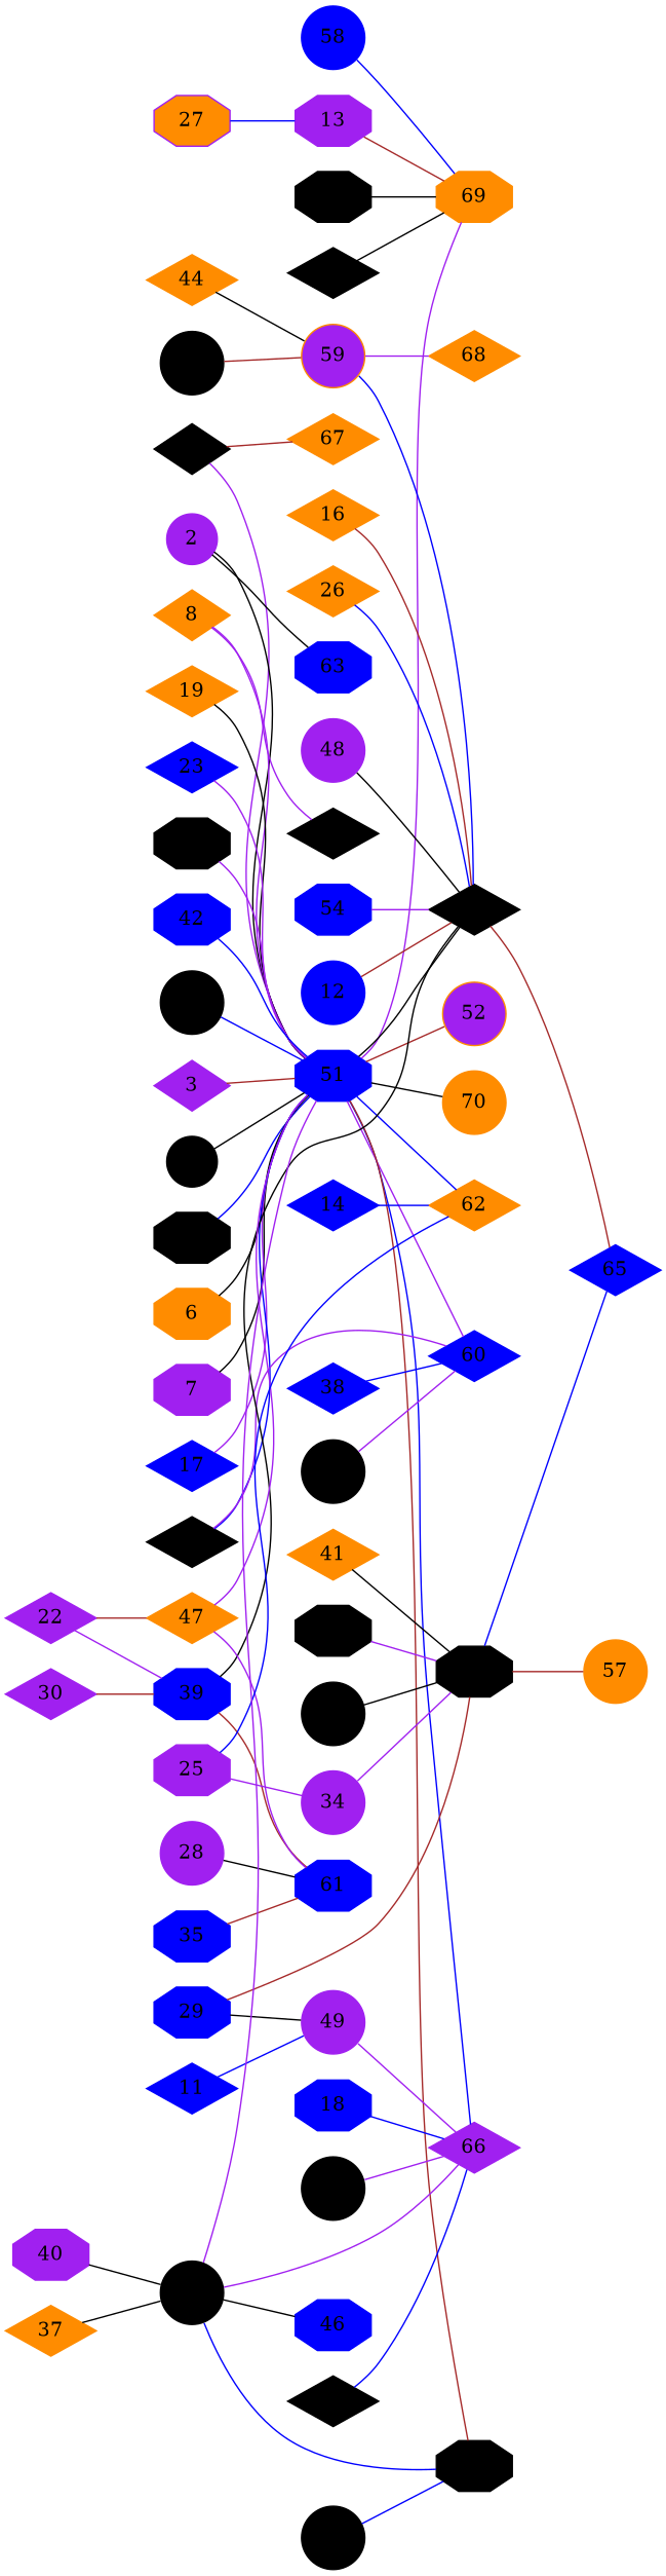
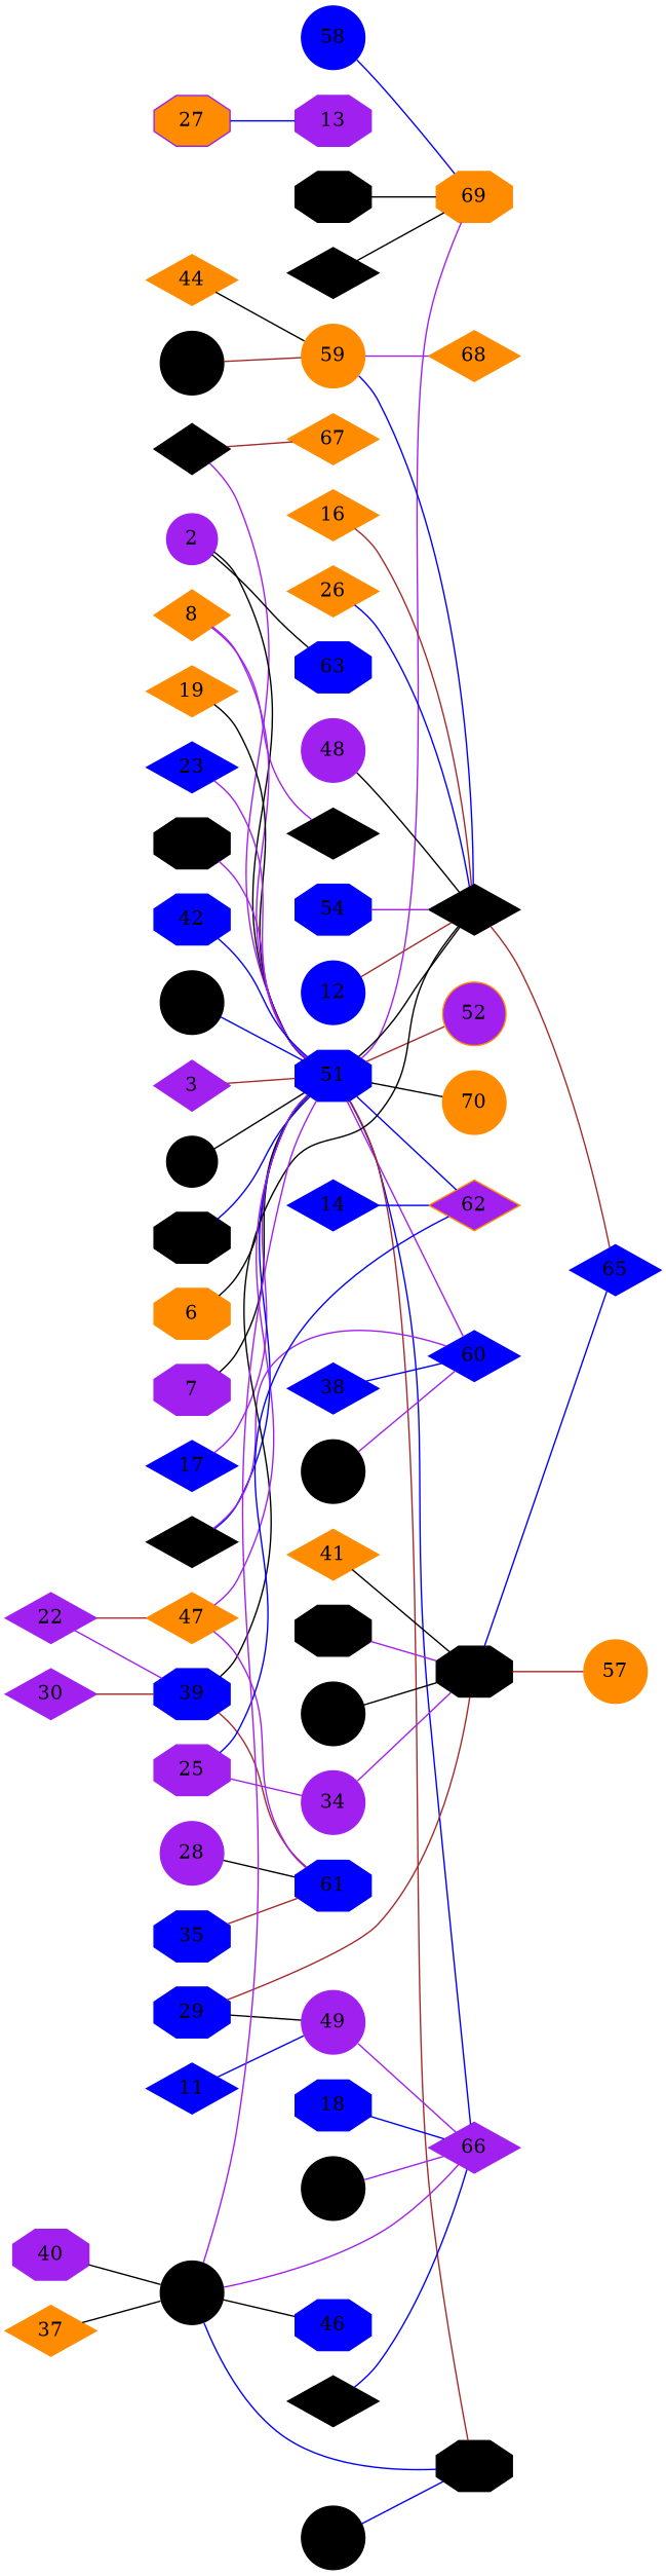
  graph {
    rankdir=LR
    node [color=black shape=diamond style=filled]
    edge [color=purple weight=1.0]
    51 [color=blue shape=octagon]
    1
    67 [color=darkorange]
    69 [color=darkorange shape=octagon]
    64
-   62 [color=darkorange]
+   62 [color=darkorange fillcolor=purple]
    66 [color=purple]
    60 [color=blue]
    55 [shape=octagon]
    52 [color=darkorange fillcolor=purple shape=circle]
    70 [color=darkorange shape=circle]
    2 [color=purple shape=circle]
    63 [color=blue shape=octagon]
    3 [color=purple]
    4 [shape=circle]
    5 [shape=octagon]
    6 [color=darkorange shape=octagon]
    7 [color=purple shape=octagon]
    8 [color=darkorange]
    43
    9 [shape=octagon]
    10 [shape=circle]
-   59 [color=darkorange shape=circle fillcolor=purple]
+   59 [color=darkorange shape=circle]
    68 [color=darkorange]
    11 [color=blue]
    49 [color=purple shape=circle]
    12 [color=blue shape=circle]
    65 [color=blue]
    13 [color=purple shape=octagon]
    14 [color=blue]
    15
    16 [color=darkorange]
    17 [color=blue]
    18 [color=blue shape=octagon]
    19 [color=darkorange]
    20
    21 [shape=circle]
    22 [color=purple]
    39 [color=blue shape=octagon]
    47 [color=darkorange]
    61 [color=blue shape=octagon]
    23 [color=blue]
    24 [shape=circle]
    25 [color=purple shape=octagon]
    34 [color=purple shape=circle]
    26 [color=darkorange]
    27 [color=purple fillcolor=darkorange shape=octagon]
    28 [color=purple shape=circle]
    29 [color=blue shape=octagon]
    56 [shape=octagon]
    57 [color=darkorange shape=circle]
    30 [color=purple]
    31 [shape=octagon]
    32 [shape=circle]
    33 [shape=octagon]
    35 [color=blue shape=octagon]
    36 [shape=circle]
    37 [color=darkorange]
    45 [shape=circle]
    46 [color=blue shape=octagon]
    38 [color=blue]
    40 [color=purple shape=octagon]
    41 [color=darkorange]
    42 [color=blue shape=octagon]
    44 [color=darkorange]
    48 [color=purple shape=circle]
    50 [shape=circle]
    53
    54 [color=blue shape=octagon]
    58 [color=blue shape=circle]
    51 -- 69
    51 -- 64 [color=black]
    51 -- 62 [color=blue]
    51 -- 66 [color=blue]
    51 -- 60
    51 -- 55 [color=brown]
    51 -- 52 [color=brown]
    51 -- 70 [color=black]
    1 -- 51
    1 -- 67 [color=brown]
    64 -- 65 [color=brown]
    2 -- 51 [color=black]
    2 -- 63 [color=black]
    3 -- 51 [color=brown]
    4 -- 51 [color=black]
    5 -- 51 [color=blue]
    6 -- 51 [color=black]
    7 -- 51 [color=black]
    8 -- 51
    8 -- 43
    9 -- 69 [color=black]
    10 -- 59 [color=brown]
    59 -- 64 [color=blue]
    59 -- 68
    11 -- 49 [color=blue]
    49 -- 66
    12 -- 64 [color=brown]
-   13 -- 69 [color=brown]
    14 -- 62 [color=blue]
    15 -- 66 [color=blue]
    16 -- 64 [color=brown]
    17 -- 51
    18 -- 66 [color=blue]
    19 -- 51 [color=black]
    20 -- 51 [color=blue]
    20 -- 60
    21 -- 60
    22 -- 39
    22 -- 47 [color=brown]
    39 -- 64 [color=black]
    39 -- 61 [color=brown]
    47 -- 51
    47 -- 61
    23 -- 51
    24 -- 55 [color=blue]
    25 -- 62 [color=blue]
    25 -- 34
    34 -- 56
    26 -- 64 [color=blue]
    27 -- 13 [color=blue]
    28 -- 61 [color=black]
    29 -- 49 [color=black]
    29 -- 56 [color=brown]
    56 -- 65 [color=blue]
    56 -- 57 [color=brown]
    30 -- 39 [color=brown]
    31 -- 56
    32 -- 56 [color=black]
    33 -- 51
    35 -- 61 [color=brown]
    36 -- 66
    37 -- 45 [color=black]
    45 -- 51
    45 -- 66
    45 -- 55 [color=blue]
    45 -- 46 [color=black]
    38 -- 60 [color=blue]
    40 -- 45 [color=black]
    41 -- 56 [color=black]
    42 -- 51 [color=blue]
    44 -- 59 [color=black]
    48 -- 64 [color=black]
    50 -- 51 [color=blue]
    53 -- 69 [color=black]
    54 -- 64
    58 -- 69 [color=blue]
  }
